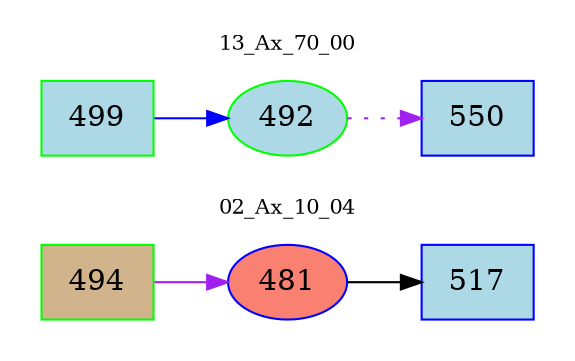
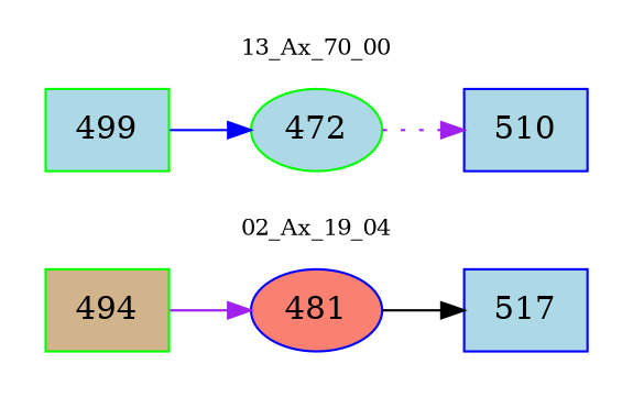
  digraph {
    rankdir=LR
    node [color=green fillcolor=lightblue shape=box style=filled]
    edge [color=purple style=solid]
    n1 [fillcolor=tan label=494]
    n2 [color=blue fillcolor=salmon label=481 shape=ellipse]
    n3 [color=blue label=517]
    n4 [label=499]
-   n5 [label=492 shape=ellipse]
-   n6 [color=blue label=550]
+   n5 [label=472 shape=ellipse]
+   n6 [color=blue label=510]
    subgraph cluster_1 {
      color=white
      fontsize=10
-     label="02_Ax_10_04"
+     label="02_Ax_19_04"
      n1
      n2
      n3
    }
    subgraph cluster_2 {
      color=white
      fontsize=10
      label="13_Ax_70_00"
      n4
      n5
      n6
    }
    n1 -> n2
    n2 -> n3 [color=black]
    n4 -> n5 [color=blue]
    n5 -> n6 [style=dotted]
  }
